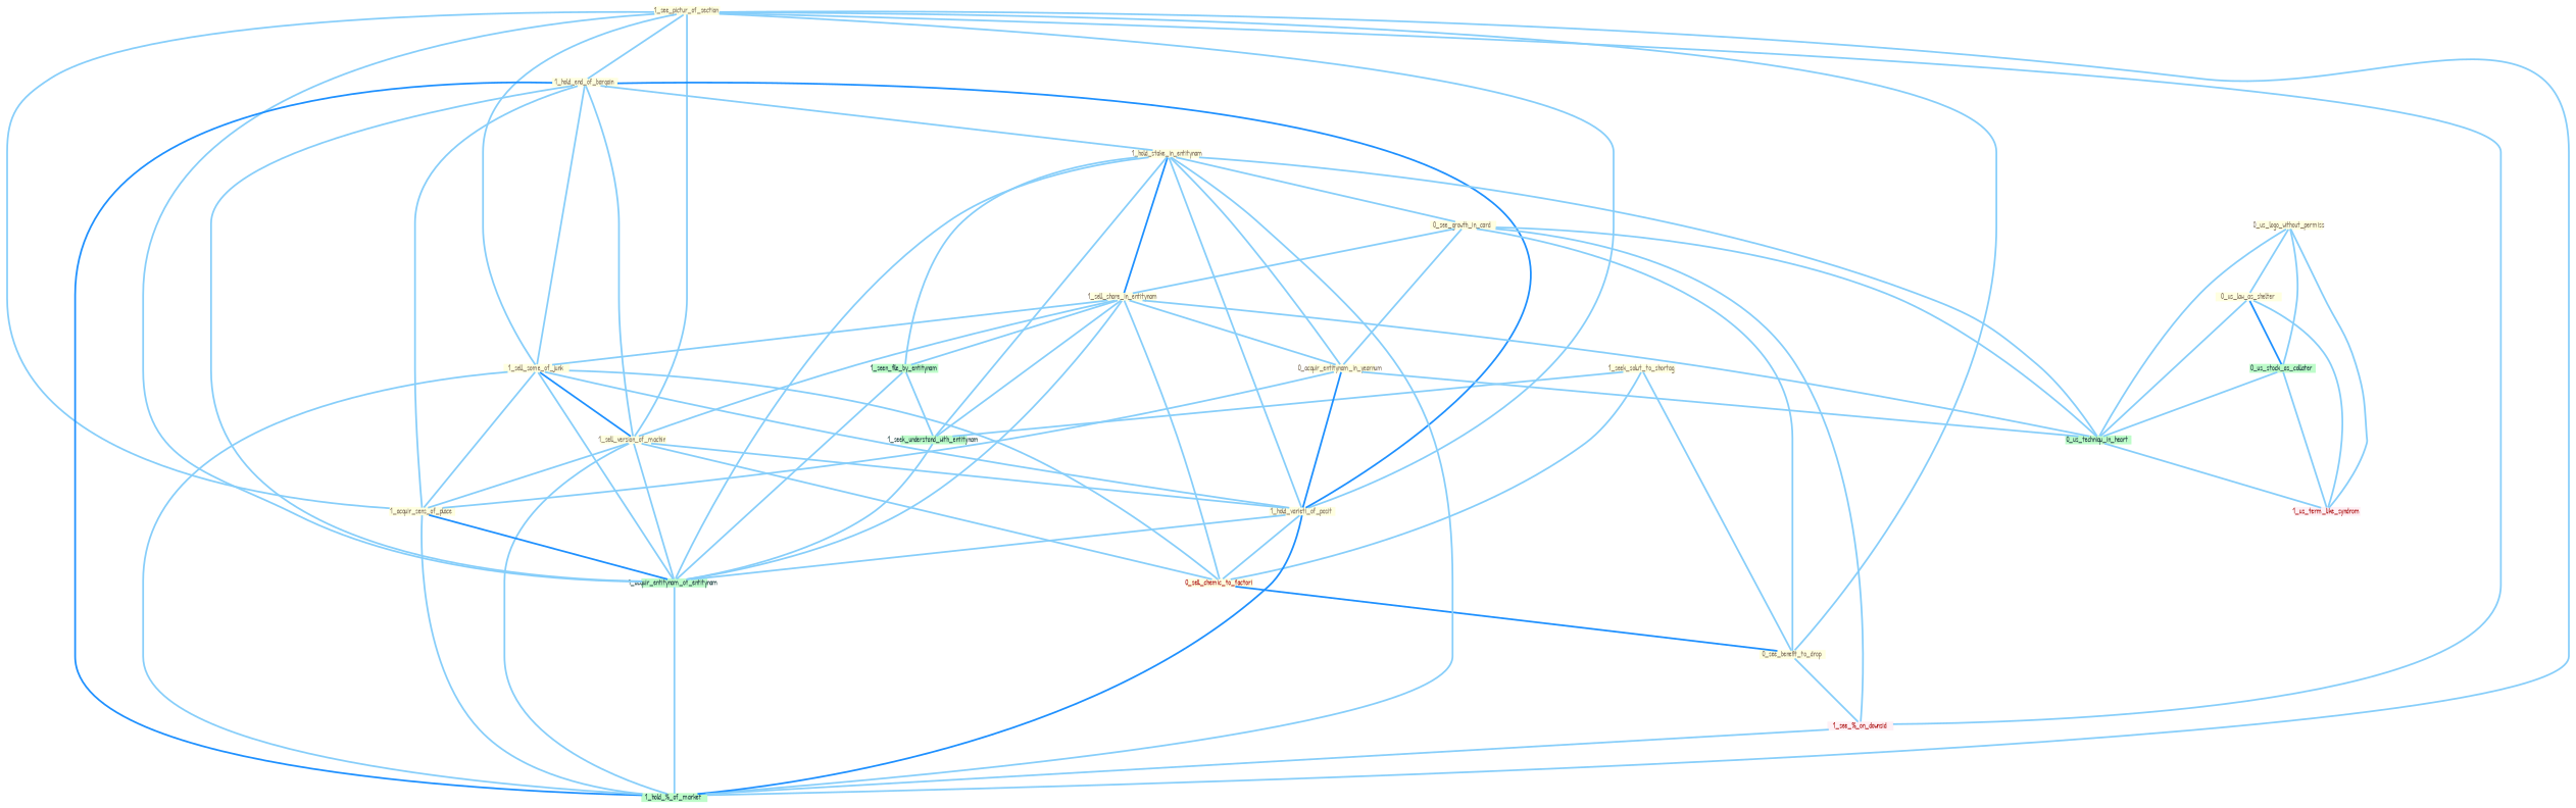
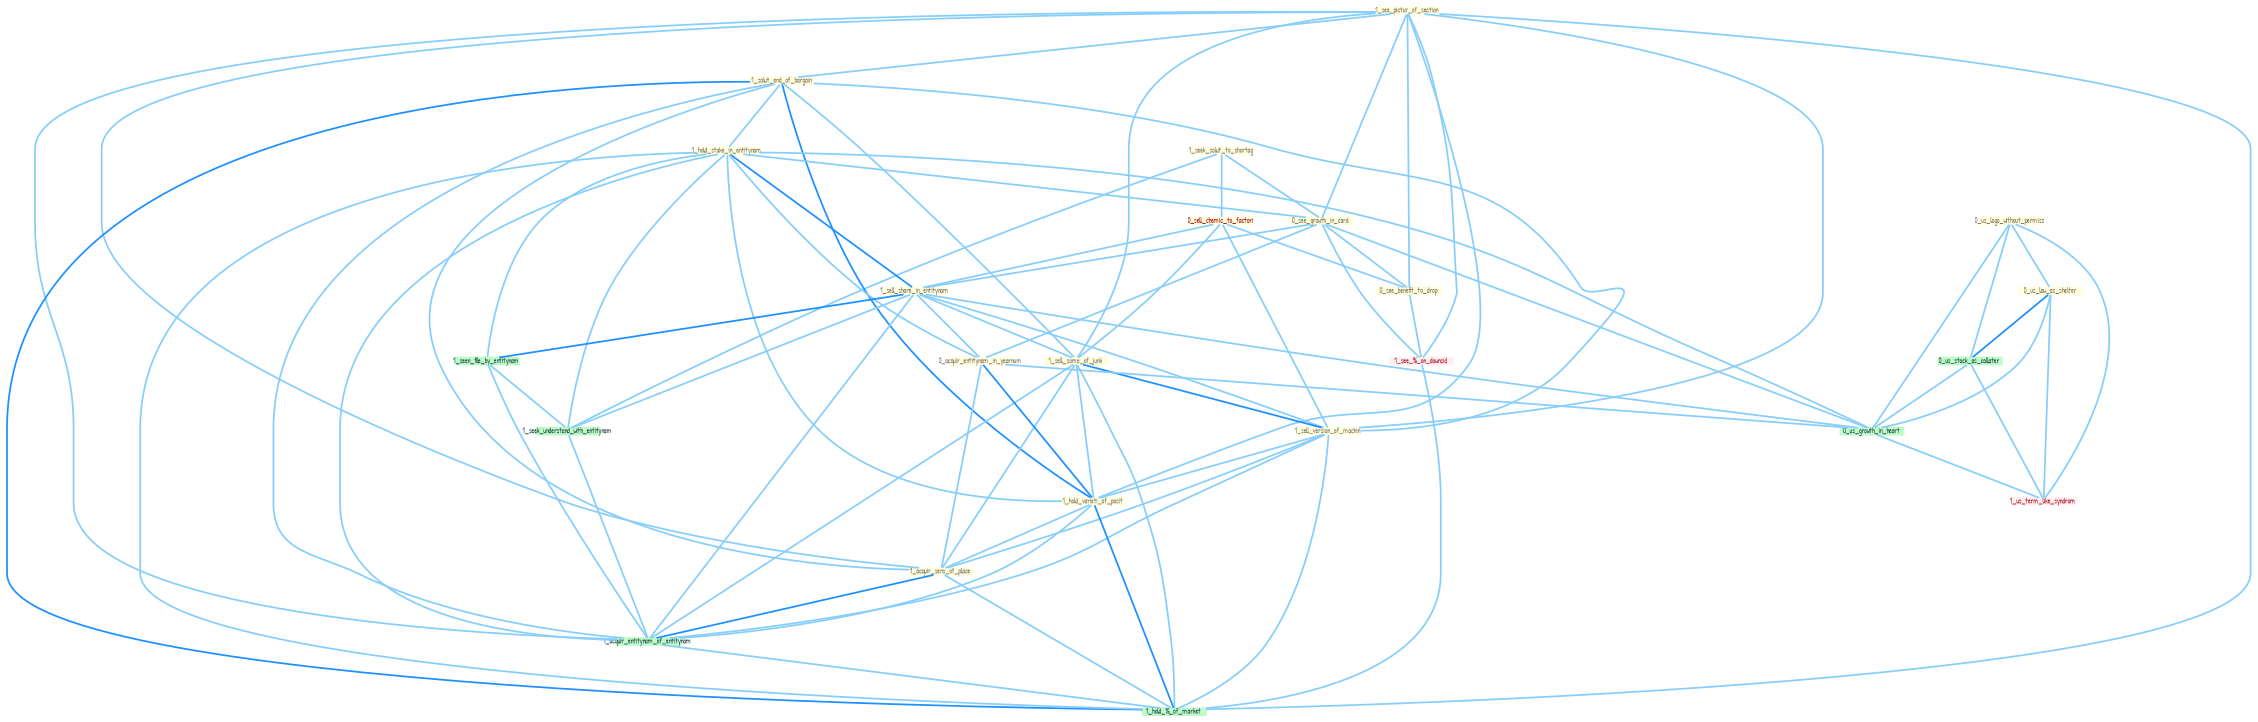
  graph {
    fontname="Patrick Hand"
    node [color="#ffffe0" fixedsize=true fontcolor="#8b7d6b" fontname="Patrick Hand" fontsize=4 shape=polygon style=filled]
    edge [color="#87cefa" fontname="Patrick Hand" w=1]
    "1_see_pictur_of_section " [height=.06 width=.5]
    "1_seek_solut_to_shortag " [height=.06 width=.5]
    "0_sell_chemic_to_factori " [fontcolor="#b22222" height=.06 width=.5]
-   "1_hold_end_of_bargain " [height=.06 width=.5]
+   "1_hold_end_of_bargain " [height=.06 width=.5 label="1_solut_end_of_bargain"]
    "1_hold_stake_in_entitynam " [height=.06 width=.5]
    "0_see_growth_in_card " [height=.06 width=.5]
    "1_sell_share_in_entitynam " [height=.06 width=.5]
    "1_sell_some_of_junk " [height=.06 width=.5]
    "0_us_logo_without_permiss " [height=.06 width=.5]
    "1_sell_version_of_machin " [height=.06 width=.5]
    "1_hold_varieti_of_posit " [height=.06 width=.5]
    "0_acquir_entitynam_in_yearnum " [height=.06 width=.5]
    "1_acquir_sens_of_place " [height=.06 width=.5]
    "0_see_benefit_to_drop " [height=.06 width=.5]
    "0_us_law_as_shelter " [height=.06 width=.5]
    "1_see_%_on_downsid " [color="#fff0f5" fontcolor="#b22222" height=.06 width=.5]
    "1_us_term_like_syndrom " [color="#fff0f5" fontcolor="#b22222" height=.06 width=.5]
    "1_acquir_entitynam_of_entitynam " [color="#BDFCC9" fontcolor="#2f4f4f" height=.06 width=.5]
    "1_hold_%_of_market " [color="#BDFCC9" fontcolor="#2f4f4f" height=.06 width=.5]
    "1_seek_understand_with_entitynam " [color="#BDFCC9" fontcolor="#2f4f4f" height=.06 width=.5]
    "1_seen_file_by_entitynam " [color="#BDFCC9" fontcolor="#2f4f4f" height=.06 width=.5]
-   "0_us_techniqu_in_heart " [color="#BDFCC9" fontcolor="#2f4f4f" height=.06 width=.5]
+   "0_us_techniqu_in_heart " [color="#BDFCC9" fontcolor="#2f4f4f" height=.06 width=.5 label="0_us_growth_in_heart"]
    "0_us_stock_as_collater " [color="#BDFCC9" fontcolor="#2f4f4f" height=.06 width=.5]
    subgraph sub_1 {
      "1_see_pictur_of_section "
      "1_seek_solut_to_shortag "
      "0_sell_chemic_to_factori "
      "1_hold_end_of_bargain "
      "1_hold_stake_in_entitynam "
      "0_see_growth_in_card "
      "1_sell_share_in_entitynam "
      "1_sell_some_of_junk "
      "0_us_logo_without_permiss "
      "1_sell_version_of_machin "
      "1_hold_varieti_of_posit "
      "0_acquir_entitynam_in_yearnum "
      "1_acquir_sens_of_place "
      "0_see_benefit_to_drop "
      "0_us_law_as_shelter "
    }
    subgraph sub_2 {
      "1_see_%_on_downsid "
      "1_us_term_like_syndrom "
    }
    "1_see_pictur_of_section " -- "1_hold_end_of_bargain "
+   "1_see_pictur_of_section " -- "0_see_growth_in_card "
    "1_see_pictur_of_section " -- "1_sell_some_of_junk "
    "1_see_pictur_of_section " -- "1_sell_version_of_machin "
    "1_see_pictur_of_section " -- "1_hold_varieti_of_posit "
    "1_see_pictur_of_section " -- "1_acquir_sens_of_place "
    "1_see_pictur_of_section " -- "0_see_benefit_to_drop "
    "1_see_pictur_of_section " -- "1_see_%_on_downsid "
    "1_see_pictur_of_section " -- "1_acquir_entitynam_of_entitynam "
    "1_see_pictur_of_section " -- "1_hold_%_of_market "
    "1_seek_solut_to_shortag " -- "0_sell_chemic_to_factori "
-   "1_seek_solut_to_shortag " -- "0_see_benefit_to_drop "
+   "1_seek_solut_to_shortag " -- "0_see_growth_in_card "
    "1_seek_solut_to_shortag " -- "1_seek_understand_with_entitynam "
    "0_sell_chemic_to_factori " -- "1_sell_share_in_entitynam "
    "0_sell_chemic_to_factori " -- "1_sell_some_of_junk "
    "0_sell_chemic_to_factori " -- "1_sell_version_of_machin "
-   "0_sell_chemic_to_factori " -- "0_see_benefit_to_drop " [color="#1e90ff"]
+   "0_sell_chemic_to_factori " -- "0_see_benefit_to_drop "
    "1_hold_end_of_bargain " -- "1_hold_stake_in_entitynam "
    "1_hold_end_of_bargain " -- "1_sell_some_of_junk "
    "1_hold_end_of_bargain " -- "1_sell_version_of_machin "
    "1_hold_end_of_bargain " -- "1_hold_varieti_of_posit " [color="#1e90ff" w=2]
    "1_hold_end_of_bargain " -- "1_acquir_sens_of_place "
    "1_hold_end_of_bargain " -- "1_acquir_entitynam_of_entitynam "
    "1_hold_end_of_bargain " -- "1_hold_%_of_market " [color="#1e90ff" w=2]
    "1_hold_stake_in_entitynam " -- "0_see_growth_in_card "
    "1_hold_stake_in_entitynam " -- "1_sell_share_in_entitynam " [color="#1e90ff" w=2]
    "1_hold_stake_in_entitynam " -- "1_hold_varieti_of_posit "
    "1_hold_stake_in_entitynam " -- "0_acquir_entitynam_in_yearnum "
    "1_hold_stake_in_entitynam " -- "1_acquir_entitynam_of_entitynam "
    "1_hold_stake_in_entitynam " -- "1_hold_%_of_market "
    "1_hold_stake_in_entitynam " -- "1_seek_understand_with_entitynam "
    "1_hold_stake_in_entitynam " -- "1_seen_file_by_entitynam "
    "1_hold_stake_in_entitynam " -- "0_us_techniqu_in_heart "
    "0_see_growth_in_card " -- "1_sell_share_in_entitynam "
    "0_see_growth_in_card " -- "0_acquir_entitynam_in_yearnum "
    "0_see_growth_in_card " -- "0_see_benefit_to_drop "
    "0_see_growth_in_card " -- "1_see_%_on_downsid "
    "0_see_growth_in_card " -- "0_us_techniqu_in_heart "
    "1_sell_share_in_entitynam " -- "1_sell_some_of_junk "
    "1_sell_share_in_entitynam " -- "1_sell_version_of_machin "
    "1_sell_share_in_entitynam " -- "0_acquir_entitynam_in_yearnum "
    "1_sell_share_in_entitynam " -- "1_acquir_entitynam_of_entitynam "
    "1_sell_share_in_entitynam " -- "1_seek_understand_with_entitynam "
-   "1_sell_share_in_entitynam " -- "1_seen_file_by_entitynam "
+   "1_sell_share_in_entitynam " -- "1_seen_file_by_entitynam " [color="#1e90ff"]
    "1_sell_share_in_entitynam " -- "0_us_techniqu_in_heart "
    "1_sell_some_of_junk " -- "1_sell_version_of_machin " [color="#1e90ff" w=2]
    "1_sell_some_of_junk " -- "1_hold_varieti_of_posit "
    "1_sell_some_of_junk " -- "1_acquir_sens_of_place "
    "1_sell_some_of_junk " -- "1_acquir_entitynam_of_entitynam "
    "1_sell_some_of_junk " -- "1_hold_%_of_market "
    "0_us_logo_without_permiss " -- "0_us_law_as_shelter "
    "0_us_logo_without_permiss " -- "1_us_term_like_syndrom "
    "0_us_logo_without_permiss " -- "0_us_techniqu_in_heart "
    "0_us_logo_without_permiss " -- "0_us_stock_as_collater "
    "1_sell_version_of_machin " -- "1_hold_varieti_of_posit "
    "1_sell_version_of_machin " -- "1_acquir_sens_of_place "
    "1_sell_version_of_machin " -- "1_acquir_entitynam_of_entitynam "
    "1_sell_version_of_machin " -- "1_hold_%_of_market "
-   "1_hold_varieti_of_posit " -- "0_sell_chemic_to_factori "
+   "1_hold_varieti_of_posit " -- "1_acquir_sens_of_place "
    "1_hold_varieti_of_posit " -- "1_acquir_entitynam_of_entitynam "
    "1_hold_varieti_of_posit " -- "1_hold_%_of_market " [color="#1e90ff" w=2]
    "0_acquir_entitynam_in_yearnum " -- "1_hold_varieti_of_posit " [color="#1e90ff" w=2]
    "0_acquir_entitynam_in_yearnum " -- "1_acquir_sens_of_place "
    "0_acquir_entitynam_in_yearnum " -- "0_us_techniqu_in_heart "
    "1_acquir_sens_of_place " -- "1_acquir_entitynam_of_entitynam " [color="#1e90ff" w=2]
    "1_acquir_sens_of_place " -- "1_hold_%_of_market "
    "0_see_benefit_to_drop " -- "1_see_%_on_downsid "
    "0_us_law_as_shelter " -- "1_us_term_like_syndrom "
    "0_us_law_as_shelter " -- "0_us_techniqu_in_heart "
    "0_us_law_as_shelter " -- "0_us_stock_as_collater " [color="#1e90ff" w=2]
    "1_see_%_on_downsid " -- "1_hold_%_of_market "
    "1_acquir_entitynam_of_entitynam " -- "1_hold_%_of_market "
    "1_seek_understand_with_entitynam " -- "1_acquir_entitynam_of_entitynam "
    "1_seen_file_by_entitynam " -- "1_acquir_entitynam_of_entitynam "
    "1_seen_file_by_entitynam " -- "1_seek_understand_with_entitynam "
    "0_us_techniqu_in_heart " -- "1_us_term_like_syndrom "
    "0_us_stock_as_collater " -- "1_us_term_like_syndrom "
    "0_us_stock_as_collater " -- "0_us_techniqu_in_heart "
  }
